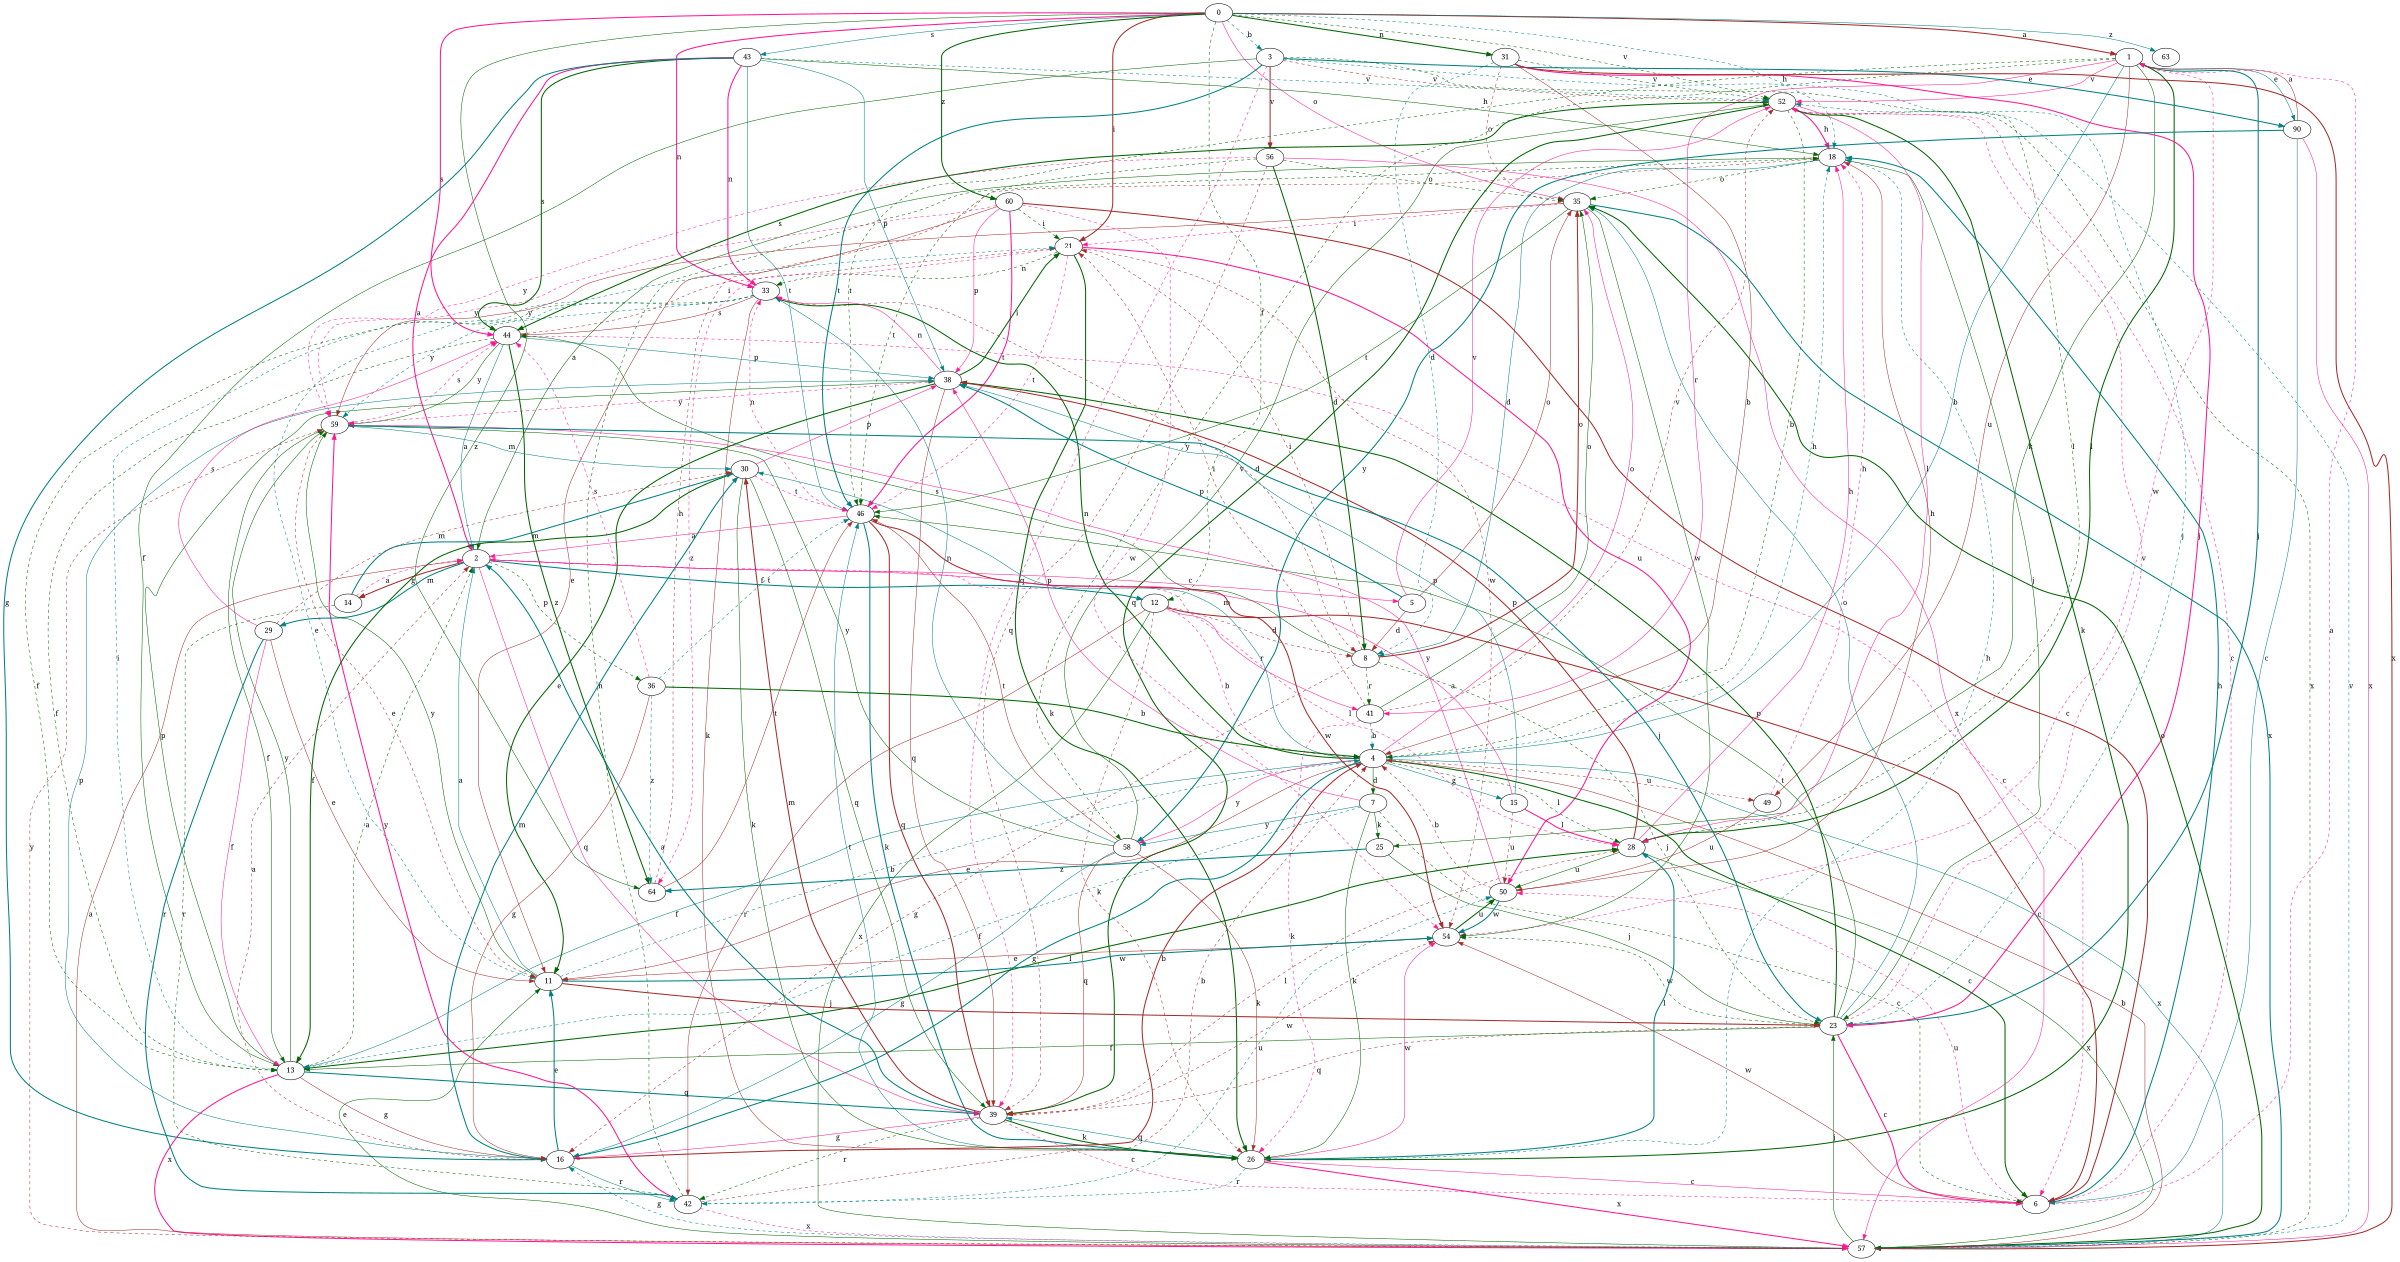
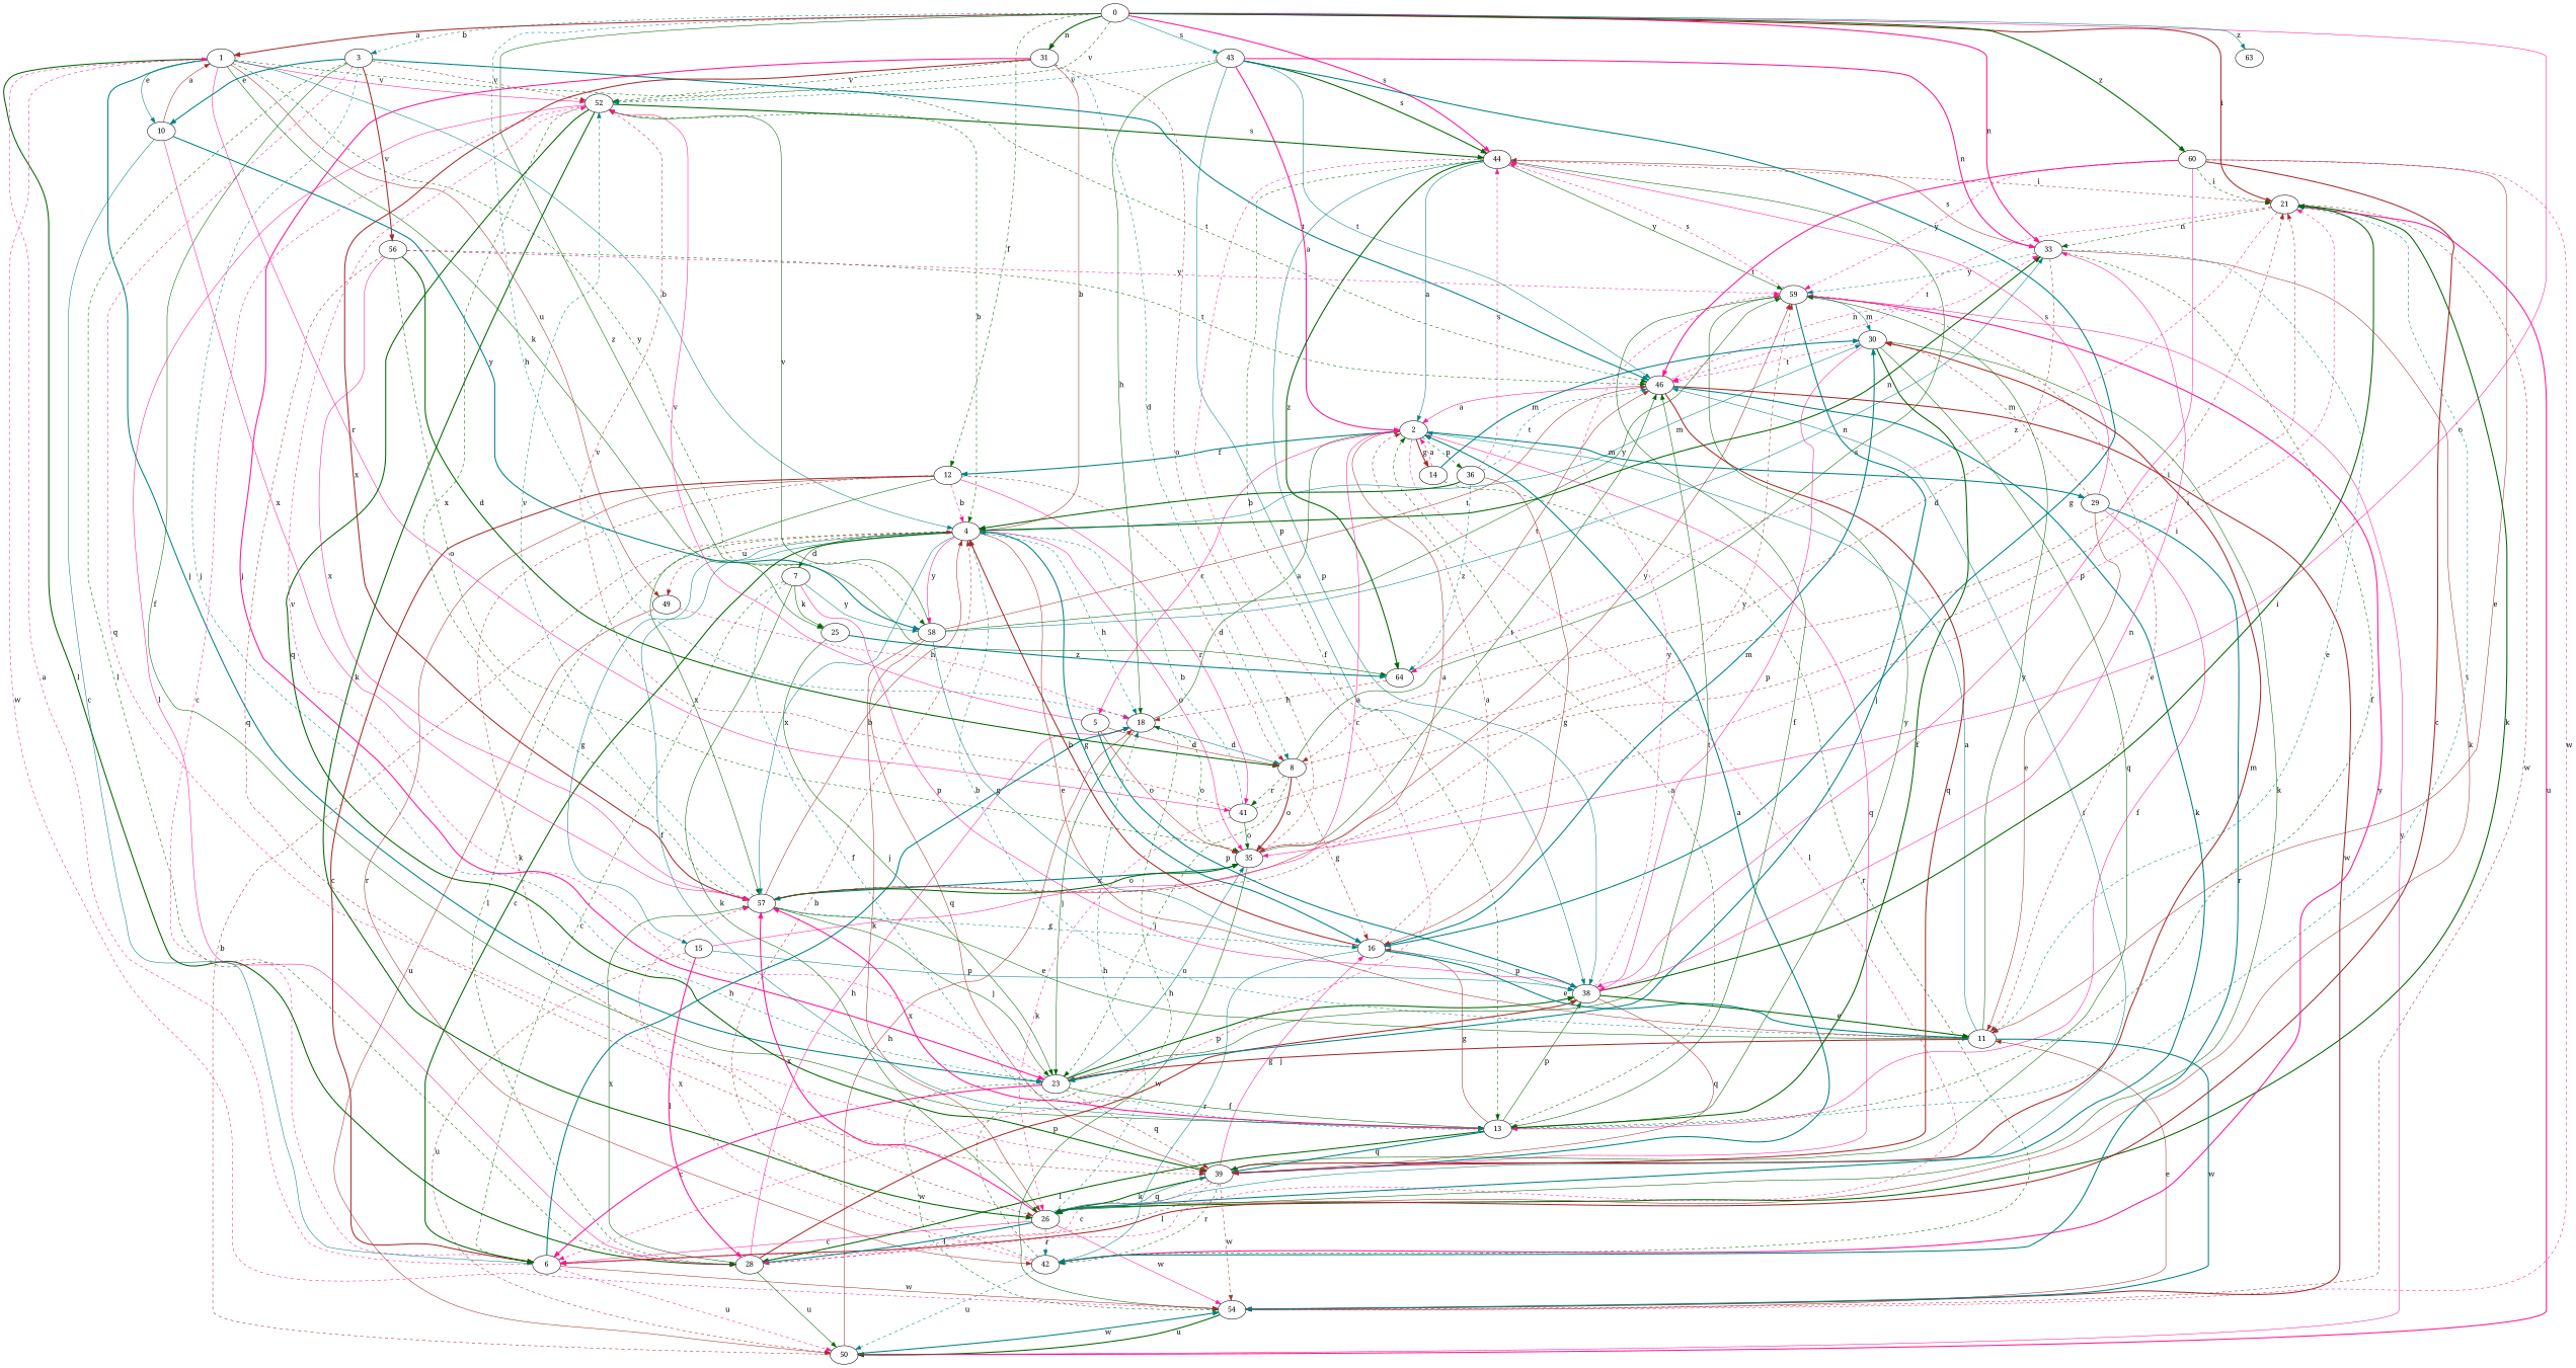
  strict digraph {
    fontname="Noto Serif"
    node [fontname="Noto Serif"]
    edge [color=darkgreen fontname="Noto Serif" style=solid]
    0
    1
    3
    12
    18
    21
    31
    33
    35
    43
    44
    52
    60
    63
    64
    4
-   10 [label=90]
+   10
    23
    25
    28
    41
    n22 [label=46]
    49
    54
    58
    39
    13
    56
    6
    57
    8
    26
    42
    2
    50
    11
    59
    16
    38
    7
    15
    30
    5
    14
    29
    36
    0 -> 1 [color=brown label=a style=bold]
    0 -> 3 [color=teal label=b style=dashed]
    0 -> 12 [label=f style=dashed]
    0 -> 18 [color=teal label=h style=dashed]
    0 -> 21 [color=brown label=i style=bold]
    0 -> 31 [label=n style=bold]
    0 -> 33 [color=deeppink label=n style=bold]
    0 -> 35 [color=deeppink label=o]
    0 -> 43 [color=teal label=s]
    0 -> 44 [color=deeppink label=s style=bold]
    0 -> 52 [label=v style=dashed]
    0 -> 60 [label=z style=bold]
    0 -> 63 [color=teal label=z]
    0 -> 64 [label=z]
    1 -> 52 [color=deeppink label=v]
    1 -> 4 [color=teal label=b]
    1 -> 10 [color=teal label=e]
    1 -> 23 [color=teal label=j style=bold]
    1 -> 25 [label=k]
    1 -> 28 [label=l style=bold]
    1 -> 41 [color=deeppink label=r]
    1 -> n22 [label=t style=dashed]
    1 -> 49 [color=brown label=u]
    1 -> 54 [color=deeppink label=w style=dashed]
    1 -> 58 [label=y style=dashed]
    3 -> 52 [color=brown label=v style=dashed]
    3 -> 10 [color=teal label=e style=bold]
    3 -> 23 [color=teal label=j style=dashed]
    3 -> 28 [label=l style=dashed]
    3 -> n22 [color=teal label=t style=bold]
    3 -> 39 [color=deeppink label=q style=dashed]
    3 -> 13 [label=f]
    3 -> 56 [color=brown label=v style=bold]
    12 -> 4 [color=deeppink label=b style=dashed]
    12 -> 41 [color=deeppink label=r]
    12 -> 6 [color=brown label=c style=bold]
    12 -> 57 [label=x]
    12 -> 8 [color=brown label=d style=dashed]
    12 -> 26 [color=brown label=k style=dashed]
    12 -> 42 [color=brown label=r]
    18 -> 35 [label=o style=dashed]
    18 -> 23 [label=j]
    18 -> 8 [color=teal label=d]
    18 -> 2 [label=a]
    21 -> 33 [label=n style=dashed]
    21 -> 64 [color=deeppink label=z style=dashed]
    21 -> n22 [color=deeppink label=t style=dashed]
    21 -> 54 [color=brown label=w style=dashed]
    21 -> 26 [label=k style=bold]
    21 -> 50 [color=deeppink label=u style=bold]
    31 -> 35 [color=brown label=o style=dashed]
    31 -> 52 [label=v style=dashed]
    31 -> 4 [color=brown label=b]
    31 -> 23 [color=deeppink label=j style=bold]
    31 -> 57 [color=brown label=x style=bold]
    31 -> 8 [color=teal label=d style=dashed]
    33 -> 44 [color=brown label=s]
    33 -> 13 [label=f style=dashed]
    33 -> 8 [color=brown label=d style=dashed]
    33 -> 26 [color=brown label=k]
    33 -> 11 [color=teal label=e style=dashed]
    33 -> 59 [color=teal label=y style=dashed]
    35 -> 21 [color=deeppink label=i style=dashed]
    35 -> n22 [label=t]
    35 -> 54 [label=w]
    35 -> 57 [color=teal label=x style=bold]
    35 -> 59 [color=brown label=y]
    43 -> 18 [label=h]
    43 -> 33 [color=deeppink label=n style=bold]
    43 -> 44 [label=s style=bold]
    43 -> 52 [color=teal label=v style=dashed]
    43 -> n22 [color=teal label=t]
    43 -> 2 [color=deeppink label=a style=bold]
    43 -> 16 [color=teal label=g style=bold]
    43 -> 38 [color=teal label=p]
    44 -> 21 [color=brown label=i style=dashed]
    44 -> 64 [label=z style=bold]
    44 -> 13 [label=f style=dashed]
    44 -> 6 [color=deeppink label=c style=dashed]
    44 -> 2 [color=teal label=a]
    44 -> 59 [label=y]
    44 -> 38 [color=teal label=p]
-   52 -> 18 [color=deeppink label=h style=bold]
    52 -> 44 [label=s style=bold]
    52 -> 4 [label=b style=dashed]
    52 -> 28 [color=deeppink label=l]
    52 -> 39 [label=q style=bold]
    52 -> 6 [color=deeppink label=c style=dashed]
    52 -> 57 [label=x style=dashed]
    52 -> 26 [label=k style=bold]
    60 -> 21 [label=i style=dashed]
    60 -> n22 [color=deeppink label=t style=bold]
    60 -> 54 [color=deeppink label=w style=dashed]
    60 -> 6 [color=brown label=c style=bold]
    60 -> 11 [color=brown label=e]
    60 -> 59 [color=deeppink label=y style=dashed]
    60 -> 38 [color=deeppink label=p]
    64 -> 18 [color=brown label=h style=dashed]
    64 -> n22 [color=brown label=t]
    4 -> 18 [color=teal label=h style=dashed]
    4 -> 33 [label=n style=bold]
    4 -> 35 [color=deeppink label=o]
    4 -> 28 [label=l style=dashed]
    4 -> 49 [color=brown label=u style=dashed]
    4 -> 58 [color=deeppink label=y]
    4 -> 13 [color=teal label=f]
    4 -> 6 [label=c style=bold]
    4 -> 57 [color=teal label=x]
    4 -> 11 [color=brown label=e]
    4 -> 16 [color=teal label=g style=bold]
    4 -> 7 [label=d]
    4 -> 15 [color=teal label=g]
    4 -> 30 [color=teal label=m]
    10 -> 1 [color=brown label=a]
    10 -> 58 [color=teal label=y style=bold]
    10 -> 6 [color=teal label=c]
    10 -> 57 [color=deeppink label=x]
    23 -> 35 [color=teal label=o]
    23 -> 52 [color=deeppink label=v style=dashed]
    23 -> n22 [label=t]
    23 -> 54 [label=w style=dashed]
    23 -> 39 [color=brown label=q style=dashed]
    23 -> 13 [label=f]
    23 -> 6 [color=deeppink label=c style=bold]
    23 -> 38 [label=p style=bold]
    25 -> 64 [color=teal label=z style=bold]
    25 -> 23 [label=j]
    28 -> 18 [color=deeppink label=h]
    28 -> 57 [label=x]
    28 -> 50 [label=u]
    28 -> 38 [color=brown label=p style=bold]
    41 -> 21 [color=brown label=i style=dashed]
    41 -> 35 [label=o]
    41 -> 52 [color=brown label=v style=dashed]
    41 -> 4 [color=teal label=b style=dashed]
    41 -> 26 [color=deeppink label=k style=dashed]
    n22 -> 33 [color=deeppink label=n style=dashed]
    n22 -> 54 [color=brown label=w style=bold]
    n22 -> 39 [color=brown label=q style=bold]
    n22 -> 26 [color=teal label=k style=bold]
    n22 -> 2 [color=deeppink label=a]
    49 -> 18 [color=deeppink label=h style=dashed]
    49 -> 50 [color=brown label=u]
    54 -> 50 [label=u style=bold]
    54 -> 11 [color=brown label=e]
    58 -> 33 [color=teal label=n]
    58 -> 52 [label=v]
    58 -> n22 [color=brown label=t]
    58 -> 39 [color=brown label=q]
    58 -> 26 [color=brown label=k]
    58 -> 59 [label=y]
    58 -> 16 [color=teal label=g]
    39 -> 28 [color=brown label=l style=dashed]
    39 -> 54 [color=brown label=w style=dashed]
    39 -> 6 [color=deeppink label=c style=dashed]
    39 -> 26 [label=k style=bold]
    39 -> 42 [label=r style=dashed]
    39 -> 2 [color=teal label=a style=bold]
    39 -> 16 [color=deeppink label=g]
    39 -> 30 [color=brown label=m style=bold]
    13 -> 21 [color=teal label=i style=dashed]
    13 -> 28 [label=l style=bold]
    13 -> 39 [color=teal label=q style=bold]
    13 -> 57 [color=deeppink label=x style=bold]
    13 -> 2 [label=a style=dashed]
    13 -> 59 [label=y]
    13 -> 16 [color=brown label=g]
    13 -> 38 [label=p]
    56 -> 35 [label=o style=dashed]
    56 -> n22 [label=t style=dashed]
    56 -> 39 [color=brown label=q style=dashed]
    56 -> 57 [color=deeppink label=x]
    56 -> 8 [label=d style=bold]
    56 -> 59 [color=deeppink label=y style=dashed]
    6 -> 1 [color=deeppink label=a style=dashed]
    6 -> 18 [color=teal label=h style=bold]
    6 -> 54 [color=brown label=w]
    6 -> 50 [color=deeppink label=u style=dashed]
    57 -> 35 [label=o style=bold]
    57 -> 52 [color=teal label=v style=dashed]
    57 -> 4 [color=brown label=b]
    57 -> 23 [label=j]
    57 -> 2 [color=brown label=a]
    57 -> 11 [label=e]
    57 -> 59 [color=brown label=y style=dashed]
    57 -> 16 [color=teal label=g style=dashed]
    8 -> 21 [color=brown label=i style=dashed]
    8 -> 35 [color=brown label=o style=bold]
    8 -> 44 [label=s]
    8 -> 23 [label=j style=dashed]
    8 -> 41 [label=r style=dashed]
    8 -> 16 [color=brown label=g style=dashed]
    26 -> 18 [color=teal label=h style=dashed]
    26 -> 28 [color=teal label=l style=bold]
    26 -> n22 [color=teal label=t]
    26 -> 54 [color=deeppink label=w]
    26 -> 39 [color=teal label=q]
    26 -> 6 [color=deeppink label=c]
    26 -> 57 [color=deeppink label=x style=bold]
    26 -> 42 [color=teal label=r style=dashed]
    42 -> 18 [label=h style=dashed]
    42 -> 4 [color=brown label=b style=dashed]
    42 -> 57 [color=deeppink label=x style=dashed]
    42 -> 50 [color=teal label=u style=dashed]
    42 -> 59 [color=deeppink label=y style=bold]
    2 -> 12 [color=teal label=f style=bold]
    2 -> 28 [color=deeppink label=l style=dashed]
    2 -> 39 [color=deeppink label=q]
    2 -> 5 [color=deeppink label=c]
    2 -> 14 [color=brown label=g style=bold]
    2 -> 29 [color=teal label=m style=bold]
    2 -> 36 [label=p style=dashed]
    50 -> 18 [color=brown label=h]
    50 -> 4 [color=brown label=b style=dashed]
    50 -> 54 [color=teal label=w style=bold]
    50 -> 59 [color=deeppink label=y]
    11 -> 4 [color=teal label=b style=dashed]
    11 -> 23 [color=brown label=j style=bold]
    11 -> 54 [color=teal label=w style=bold]
    11 -> 2 [color=teal label=a]
    11 -> 59 [label=y]
    59 -> 44 [color=deeppink label=s style=dashed]
    59 -> 23 [color=teal label=j style=bold]
    59 -> 13 [label=f]
    59 -> 11 [color=brown label=e style=dashed]
    59 -> 30 [color=teal label=m]
    16 -> 4 [color=brown label=b style=bold]
    16 -> 42 [color=teal label=r]
    16 -> 2 [color=brown label=a style=dashed]
    16 -> 11 [color=teal label=e style=bold]
    16 -> 38 [color=teal label=p]
    16 -> 30 [color=teal label=m style=bold]
    38 -> 21 [label=i style=bold]
    38 -> 33 [color=deeppink label=n]
    38 -> 39 [color=brown label=q]
    38 -> 11 [label=e style=bold]
    38 -> 59 [color=deeppink label=y style=dashed]
    7 -> 25 [label=k]
    7 -> 58 [color=teal label=y]
    7 -> 13 [color=teal label=f style=dashed]
    7 -> 6 [label=c style=dashed]
    7 -> 26 [label=k]
    7 -> 38 [color=deeppink label=p]
    15 -> 28 [color=deeppink label=l style=bold]
    15 -> 2 [color=deeppink label=a]
    15 -> 50 [color=brown label=u style=dashed]
    15 -> 38 [color=teal label=p]
    30 -> n22 [color=deeppink label=t style=dashed]
    30 -> 39 [label=q]
    30 -> 13 [label=f style=bold]
    30 -> 26 [label=k]
    30 -> 38 [color=deeppink label=p]
    5 -> 35 [color=brown label=o]
    5 -> 52 [color=deeppink label=v]
    5 -> 8 [color=brown label=d]
    5 -> 38 [color=teal label=p style=bold]
    14 -> 42 [label=r style=dashed]
    14 -> 2 [color=deeppink label=a style=dashed]
    14 -> 30 [color=teal label=m style=bold]
    29 -> 44 [color=deeppink label=s]
    29 -> 13 [color=deeppink label=f]
    29 -> 42 [color=teal label=r style=bold]
    29 -> 11 [color=brown label=e]
    29 -> 30 [color=brown label=m style=dashed]
    36 -> 44 [color=deeppink label=s style=dashed]
    36 -> 64 [color=teal label=z style=dashed]
    36 -> 4 [label=b style=bold]
    36 -> n22 [color=teal label=t style=dashed]
    36 -> 16 [color=brown label=g]
  }
